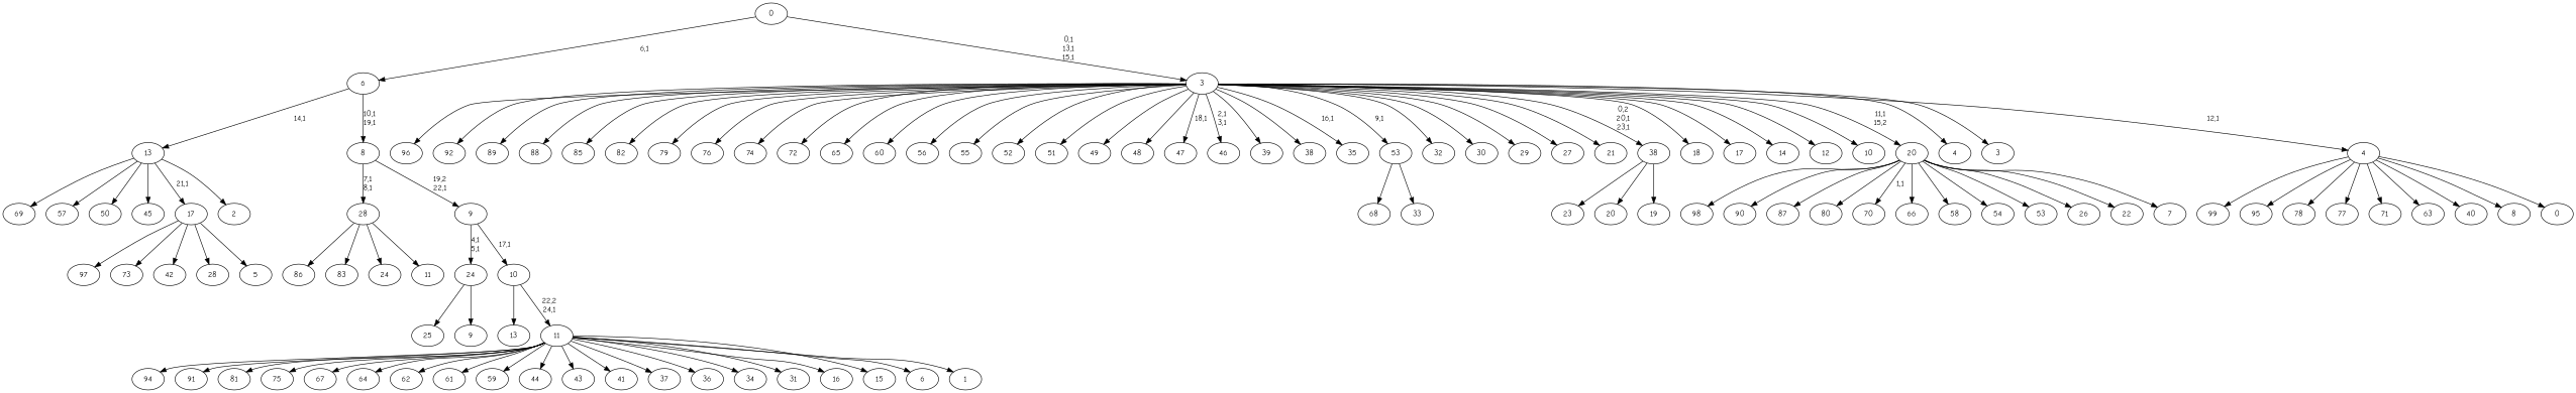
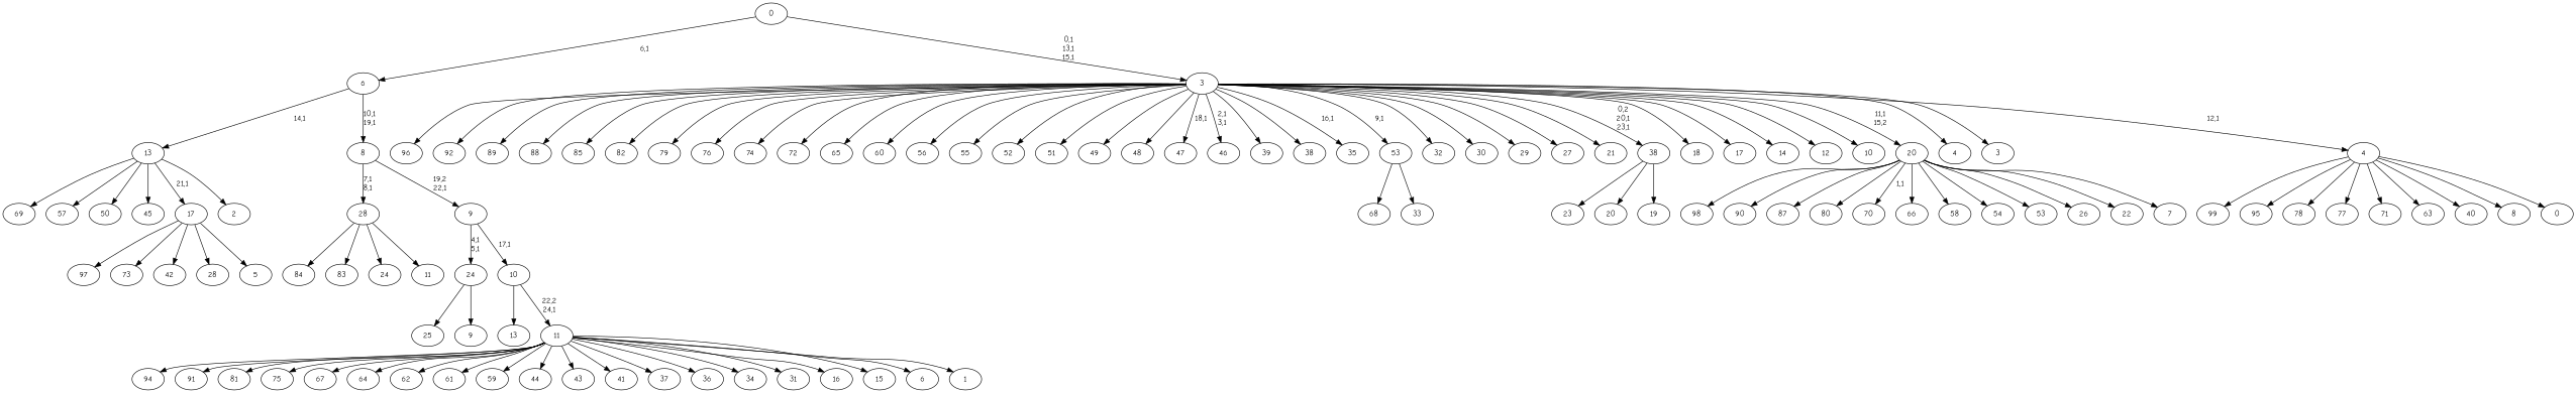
  digraph {
    fontname="Comic Neue"
    node [fontname="Comic Neue"]
    edge [fontname="Comic Neue"]
    n1 [label=99]
    n2 [label=98]
    n3 [label=97]
    n4 [label=96]
    n5 [label=95]
    n6 [label=94]
    n7 [label=92]
    n8 [label=91]
    n9 [label=90]
    n10 [label=89]
    n11 [label=88]
    n12 [label=87]
-   n13 [label=86]
+   n13 [label=84]
    n14 [label=85]
    n15 [label=83]
    n16 [label=82]
    n17 [label=81]
    n18 [label=80]
    n19 [label=79]
    n20 [label=78]
    n21 [label=77]
    n22 [label=76]
    n23 [label=75]
    n24 [label=74]
    n25 [label=73]
    n26 [label=72]
    n27 [label=71]
    n28 [label=70]
    n29 [label=69]
    n30 [label=68]
    n31 [label=67]
    n32 [label=66]
    n33 [label=65]
    n34 [label=64]
    n35 [label=63]
    n36 [label=62]
    n37 [label=61]
    n38 [label=60]
    n39 [label=59]
    n40 [label=58]
    n41 [label=57]
    n42 [label=56]
    n43 [label=55]
    n44 [label=54]
    n45 [label=53]
    n46 [label=52]
    n47 [label=51]
    n48 [label=50]
    n49 [label=49]
    n50 [label=48]
    n51 [label=47]
    n52 [label=46]
    n53 [label=45]
    n54 [label=44]
    n55 [label=43]
    n56 [label=42]
    n57 [label=41]
    n58 [label=40]
    n59 [label=39]
    n60 [label=38]
    n61 [label=37]
    n62 [label=36]
    n63 [label=35]
    n64 [label=34]
    n65 [label=33]
    53
    n67 [label=32]
    n68 [label=31]
    n69 [label=30]
    n70 [label=29]
    n71 [label=28]
    n72 [label=27]
    n73 [label=26]
    n74 [label=25]
    n75 [label=24]
    n76 [label=23]
    n77 [label=22]
    n78 [label=21]
    n79 [label=20]
    n80 [label=19]
    38
    n82 [label=18]
    n83 [label=17]
    n84 [label=16]
    n85 [label=15]
    n86 [label=14]
    n87 [label=13]
    n88 [label=12]
    n89 [label=11]
    28
    n91 [label=10]
    n92 [label=9]
    24
    n94 [label=8]
    n95 [label=7]
    20
    n97 [label=6]
    n98 [label=5]
    17
    n100 [label=4]
    n101 [label=3]
    n102 [label=2]
    13
    n104 [label=1]
    11
    10
    9
    8
    6
    n110 [label=0]
    4
    3
    0
    53 -> n30
    53 -> n65
    38 -> n76
    38 -> n79
    38 -> n80
    28 -> n13
    28 -> n15
    28 -> n75
    28 -> n89
    24 -> n74
    24 -> n92
    20 -> n2
    20 -> n9
    20 -> n12
    20 -> n18
    20 -> n28 [label="1,1"]
    20 -> n32
    20 -> n40
    20 -> n44
    20 -> n45
    20 -> n73
    20 -> n77
    20 -> n95
    17 -> n3
    17 -> n25
    17 -> n56
    17 -> n71
    17 -> n98
    13 -> n29
    13 -> n41
    13 -> n48
    13 -> n53
    13 -> 17 [label="21,1"]
    13 -> n102
    11 -> n6
    11 -> n8
    11 -> n17
    11 -> n23
    11 -> n31
    11 -> n34
    11 -> n36
    11 -> n37
    11 -> n39
    11 -> n54
    11 -> n55
    11 -> n57
    11 -> n61
    11 -> n62
    11 -> n64
    11 -> n68
    11 -> n84
    11 -> n85
    11 -> n97
    11 -> n104
    10 -> n87
    10 -> 11 [label="22,2\n24,1"]
    9 -> 24 [label="4,1\n5,1"]
    9 -> 10 [label="17,1"]
    8 -> 28 [label="7,1\n8,1"]
    8 -> 9 [label="19,2\n22,1"]
    6 -> 13 [label="14,1"]
    6 -> 8 [label="10,1\n19,1"]
    4 -> n1
    4 -> n5
    4 -> n20
    4 -> n21
    4 -> n27
    4 -> n35
    4 -> n58
    4 -> n94
    4 -> n110
    3 -> n4
    3 -> n7
    3 -> n10
    3 -> n11
    3 -> n14
    3 -> n16
    3 -> n19
    3 -> n22
    3 -> n24
    3 -> n26
    3 -> n33
    3 -> n38
    3 -> n42
    3 -> n43
    3 -> n46
    3 -> n47
    3 -> n49
    3 -> n50
    3 -> n51 [label="18,1"]
    3 -> n52 [label="2,1\n3,1"]
    3 -> n59
    3 -> n60
    3 -> n63 [label="16,1"]
    3 -> 53 [label="9,1"]
    3 -> n67
    3 -> n69
    3 -> n70
    3 -> n72
    3 -> n78
    3 -> 38 [label="0,2\n20,1\n23,1"]
    3 -> n82
    3 -> n83
    3 -> n86
    3 -> n88
    3 -> n91
    3 -> 20 [label="11,1\n15,2"]
    3 -> n100
    3 -> n101
    3 -> 4 [label="12,1"]
    0 -> 6 [label="6,1"]
    0 -> 3 [label="0,1\n13,1\n15,1"]
  }
